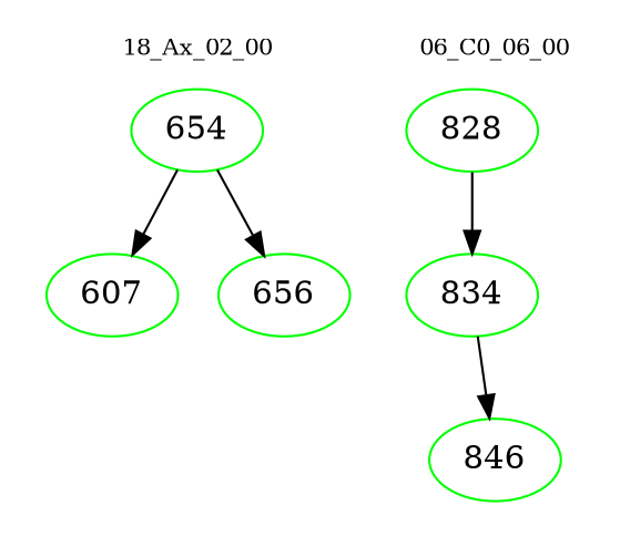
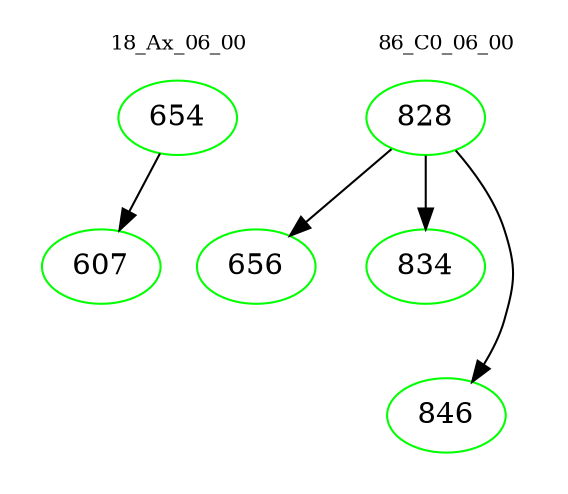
  digraph {
    node [color=green]
    edge [color=black]
    n1 [label=654]
    n2 [label=607]
    n3 [label=656]
    n4 [label=828]
    n5 [label=834]
    n6 [label=846]
    subgraph cluster_1 {
      color=white
      fontsize=10
-     label="18_Ax_02_00"
+     label="18_Ax_06_00"
      n1
      n2
      n3
    }
    subgraph cluster_2 {
      color=white
      fontsize=10
-     label="06_C0_06_00"
+     label="86_C0_06_00"
      n4
      n5
      n6
    }
    n1 -> n2
-   n1 -> n3
+   n4 -> n3
    n4 -> n5
-   n5 -> n6
+   n4 -> n6
  }
